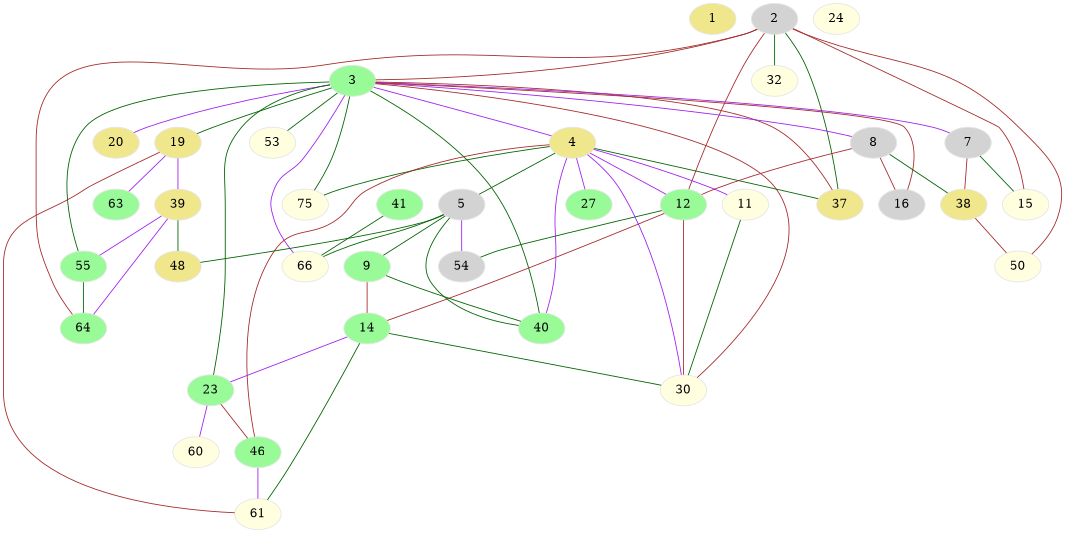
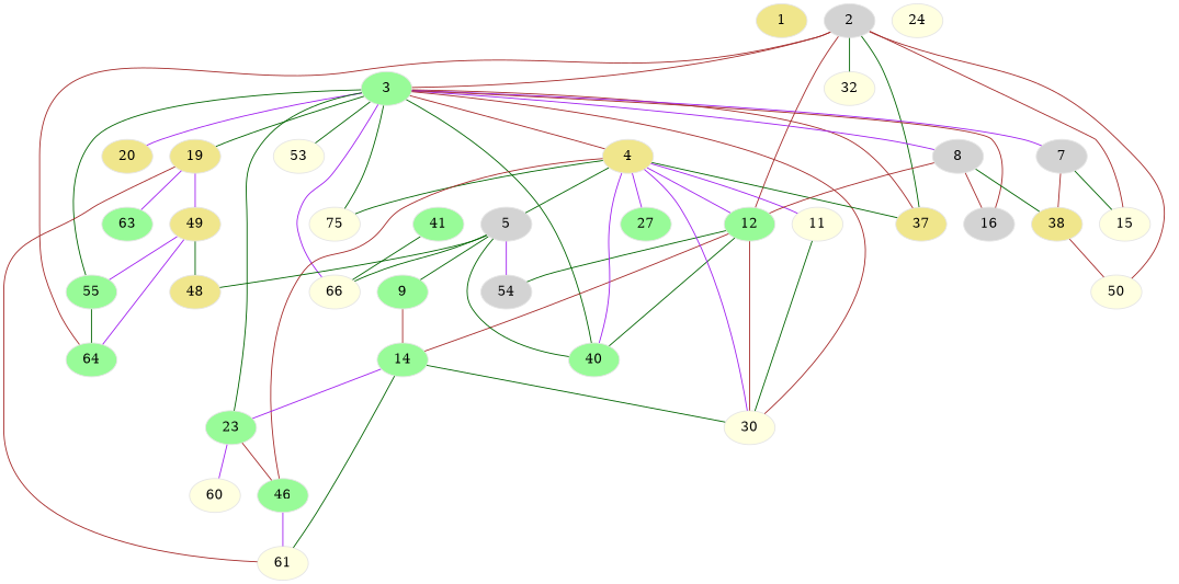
  graph {
    node [color=gray90 fillcolor=palegreen style=filled]
    edge [color=darkgreen]
    1 [fillcolor=khaki]
    2 [fillcolor=lightgrey super="+36+44+71"]
    3 [super="+18+26+56+67+74"]
    12 [super="+28+29"]
    15 [fillcolor=lightyellow super="+31"]
    32 [fillcolor=lightyellow super="+33"]
    37 [fillcolor=khaki]
    50 [fillcolor=lightyellow]
    64
    4 [fillcolor=khaki super="+13+22+68"]
    7 [fillcolor=lightgrey super="+35+57"]
    8 [fillcolor=lightgrey super="+10+17+52"]
    16 [fillcolor=lightgrey]
    19 [fillcolor=khaki super="+76"]
    20 [fillcolor=khaki]
    23 [super="+43"]
    30 [fillcolor=lightyellow super="+59"]
    40 [super="+72"]
    53 [fillcolor=lightyellow]
    55
    66 [fillcolor=lightyellow]
    75 [fillcolor=lightyellow]
    54 [fillcolor=lightgrey]
    14 [super="+47+73"]
    5 [fillcolor=lightgrey super="+6+34+42+62"]
    11 [fillcolor=lightyellow super="+25"]
    27
    46 [super="+69"]
    38 [fillcolor=khaki super="+70"]
    61 [fillcolor=lightyellow]
-   39 [fillcolor=khaki super="+45+51+58"]
+   39 [fillcolor=khaki super="+45+51+58" label=49]
    63
    60 [fillcolor=lightyellow]
    9 [super="+21"]
    48 [fillcolor=khaki]
    24 [fillcolor=lightyellow]
    41 [super="+49"]
    2 -- 3 [color=brown]
    2 -- 12 [color=brown]
    2 -- 15 [color=brown]
    2 -- 32
    2 -- 37
    2 -- 50 [color=brown]
    2 -- 64 [color=brown]
    3 -- 37 [color=brown]
-   3 -- 4 [color=purple]
+   3 -- 4 [color=brown]
    3 -- 7 [color=purple]
    3 -- 8 [color=purple]
    3 -- 16 [color=brown]
    3 -- 19 [weight=2]
    3 -- 20 [color=purple]
    3 -- 23 [weight=2]
    3 -- 30 [color=brown]
    3 -- 40 [weight=2]
    3 -- 53
    3 -- 55
    3 -- 66 [color=purple]
    3 -- 75 [weight=2]
    12 -- 30 [color=brown]
-   9 -- 40
+   12 -- 40
    12 -- 54
    12 -- 14 [color=brown]
    4 -- 12 [color=purple]
    4 -- 37
    4 -- 30 [color=purple]
    4 -- 40 [color=purple]
    4 -- 75
    4 -- 5 [weight=2]
    4 -- 11 [color=purple weight=2]
    4 -- 27 [color=purple]
    4 -- 46 [color=brown]
    7 -- 15
    7 -- 38 [color=brown]
    8 -- 12 [color=brown]
    8 -- 16 [color=brown]
    8 -- 38
    19 -- 61 [color=brown]
    19 -- 39 [color=purple]
    19 -- 63 [color=purple]
    23 -- 46 [color=brown]
    23 -- 60 [color=purple]
    55 -- 64
    14 -- 23 [color=purple]
    14 -- 30
    14 -- 61
    5 -- 40
    5 -- 66
    5 -- 54 [color=purple]
    5 -- 9 [weight=2]
    5 -- 48 [weight=2]
    11 -- 30
    46 -- 61 [color=purple]
    38 -- 50 [color=brown]
    39 -- 64 [color=purple]
    39 -- 55 [color=purple]
    39 -- 48
    9 -- 14 [color=brown weight=2]
    41 -- 66
  }
